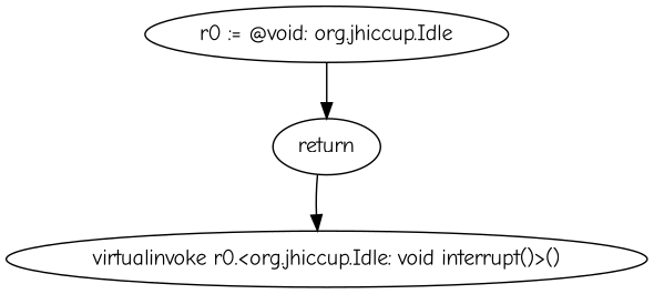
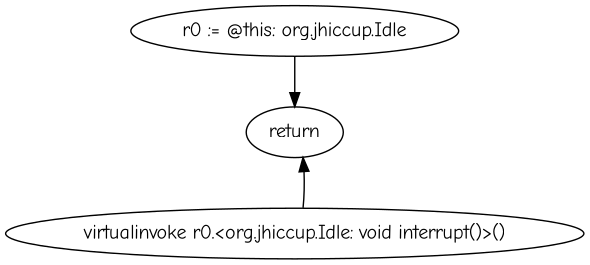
  digraph {
    fontname="Comic Neue"
    node [fontname="Comic Neue"]
    edge [fontname="Comic Neue"]
-   "r0 := @this: org.jhiccup.Idle" [label="r0 := @void: org.jhiccup.Idle"]
+   "r0 := @this: org.jhiccup.Idle"
    return
    "virtualinvoke r0.<org.jhiccup.Idle: void interrupt()>()"
    "r0 := @this: org.jhiccup.Idle" -> return
-   return -> "virtualinvoke r0.<org.jhiccup.Idle: void interrupt()>()"
+   "virtualinvoke r0.<org.jhiccup.Idle: void interrupt()>()" -> return
  }
